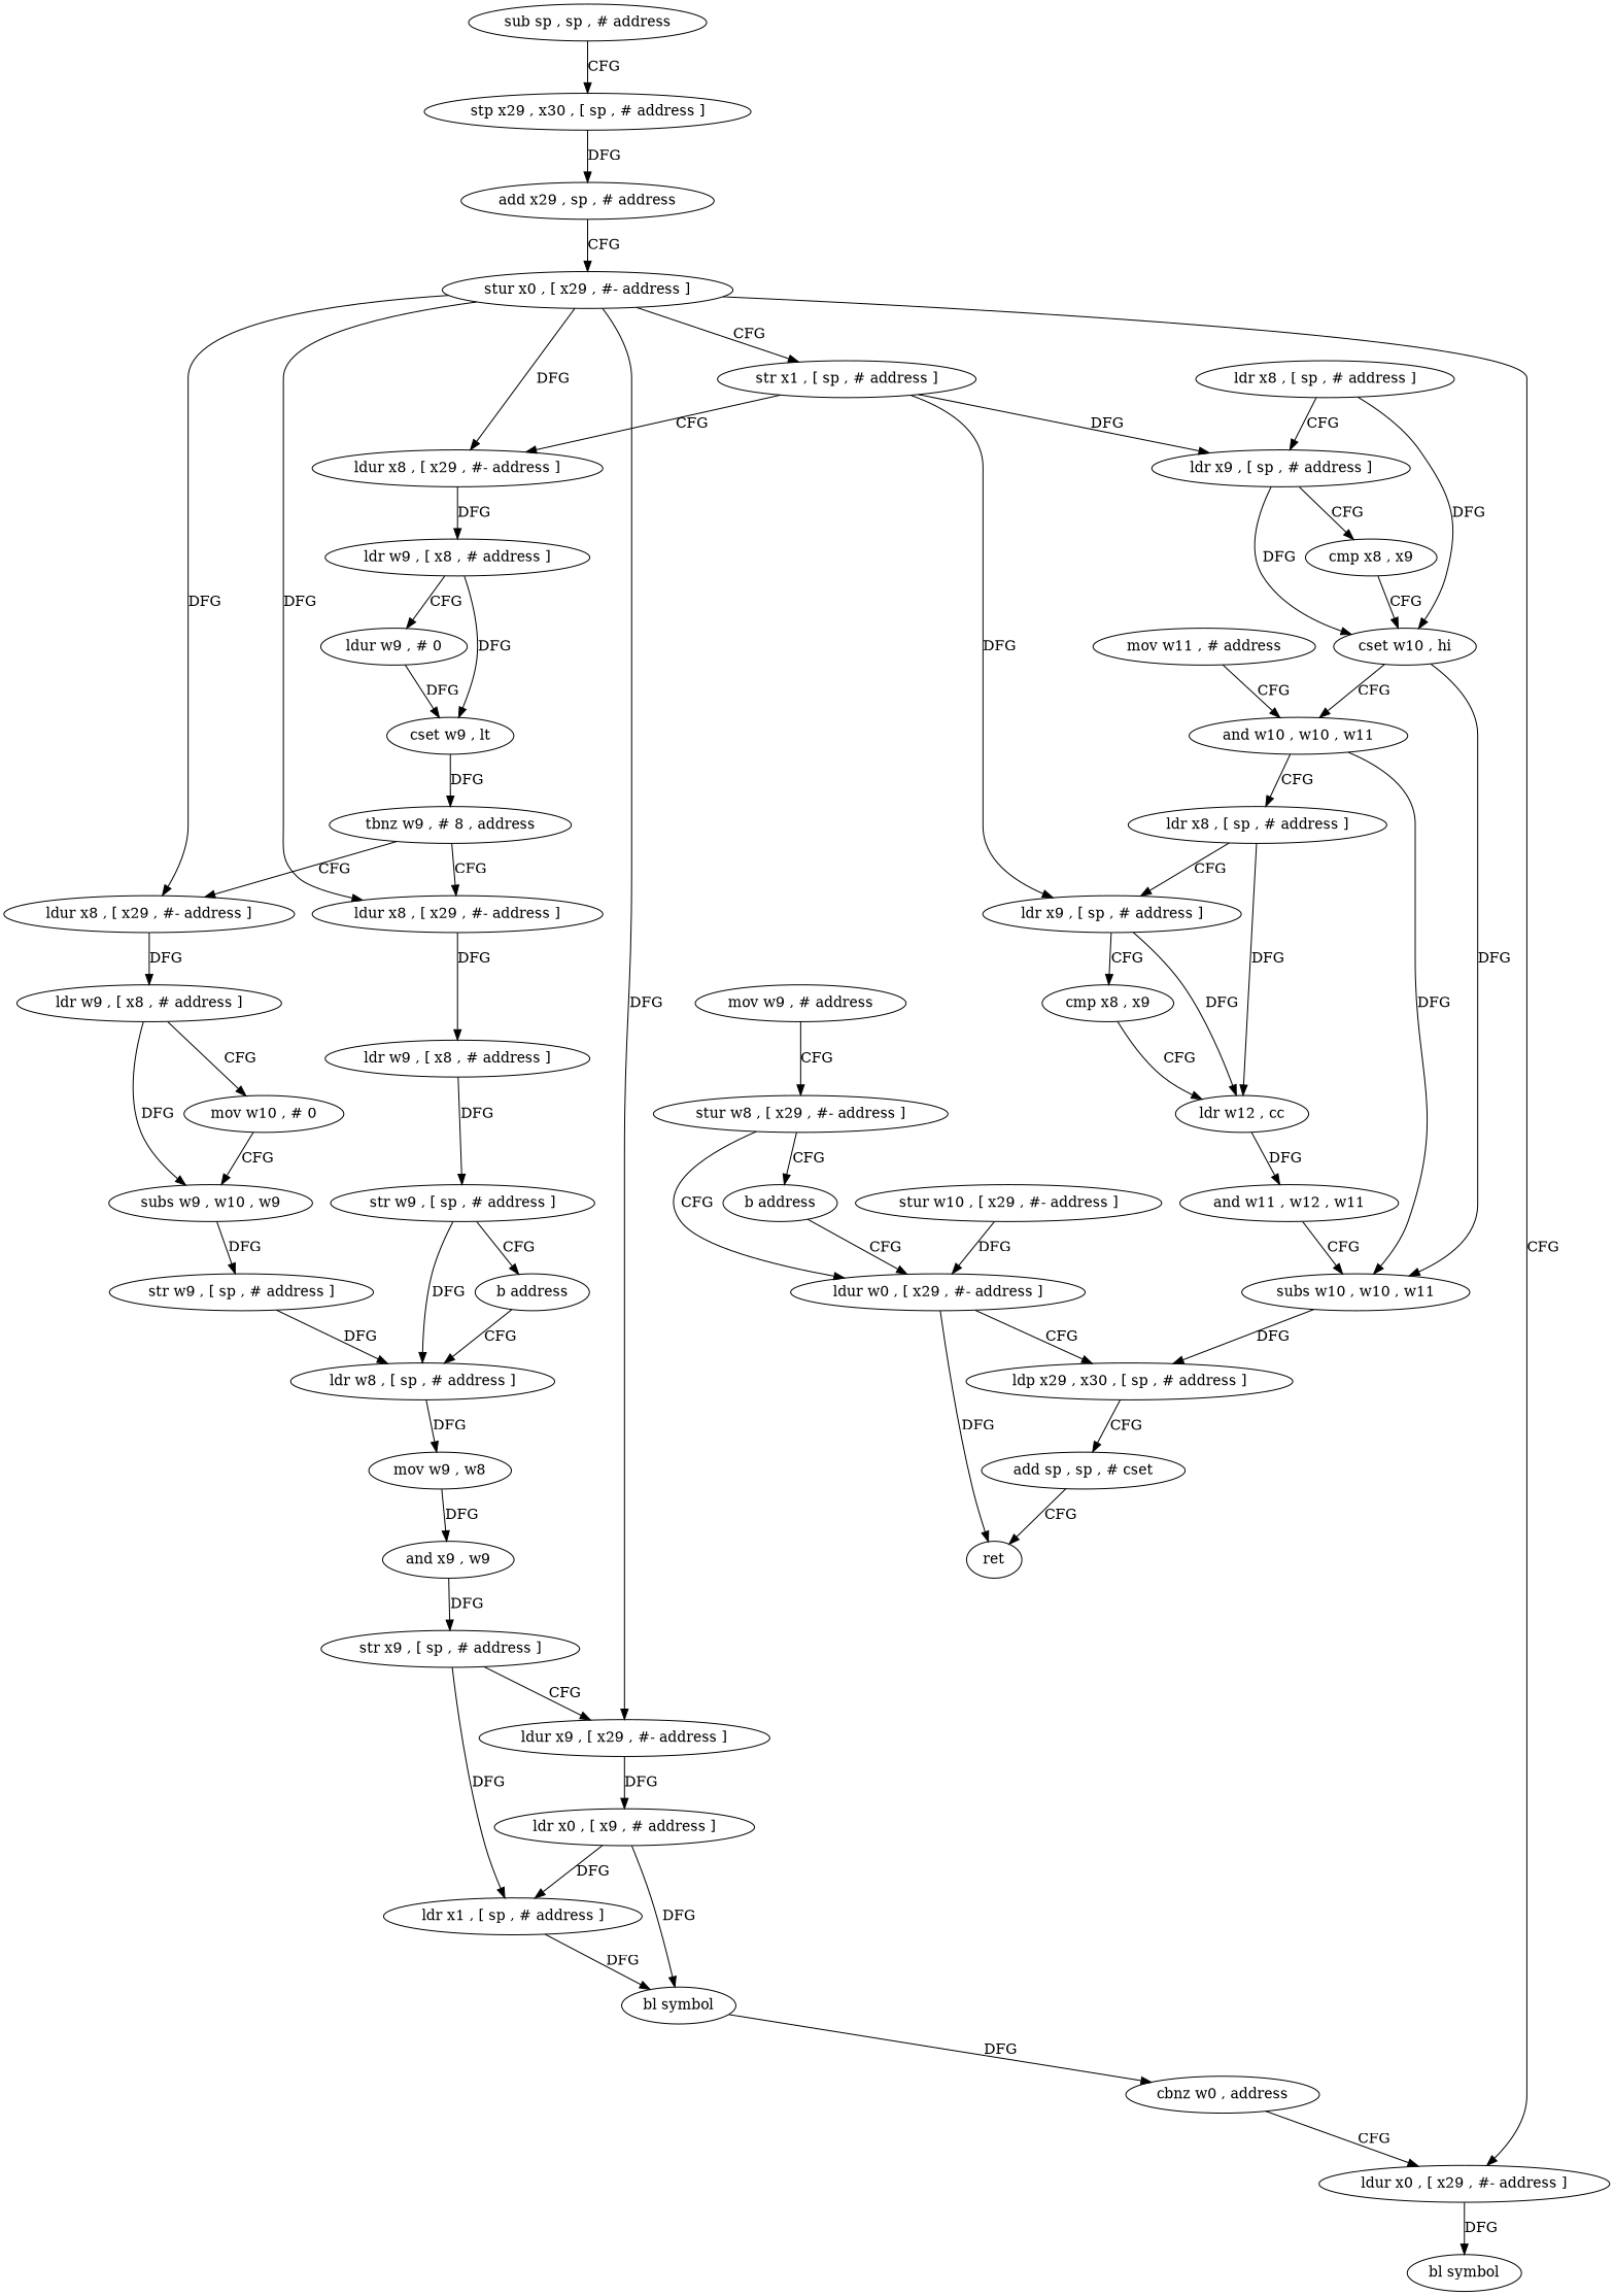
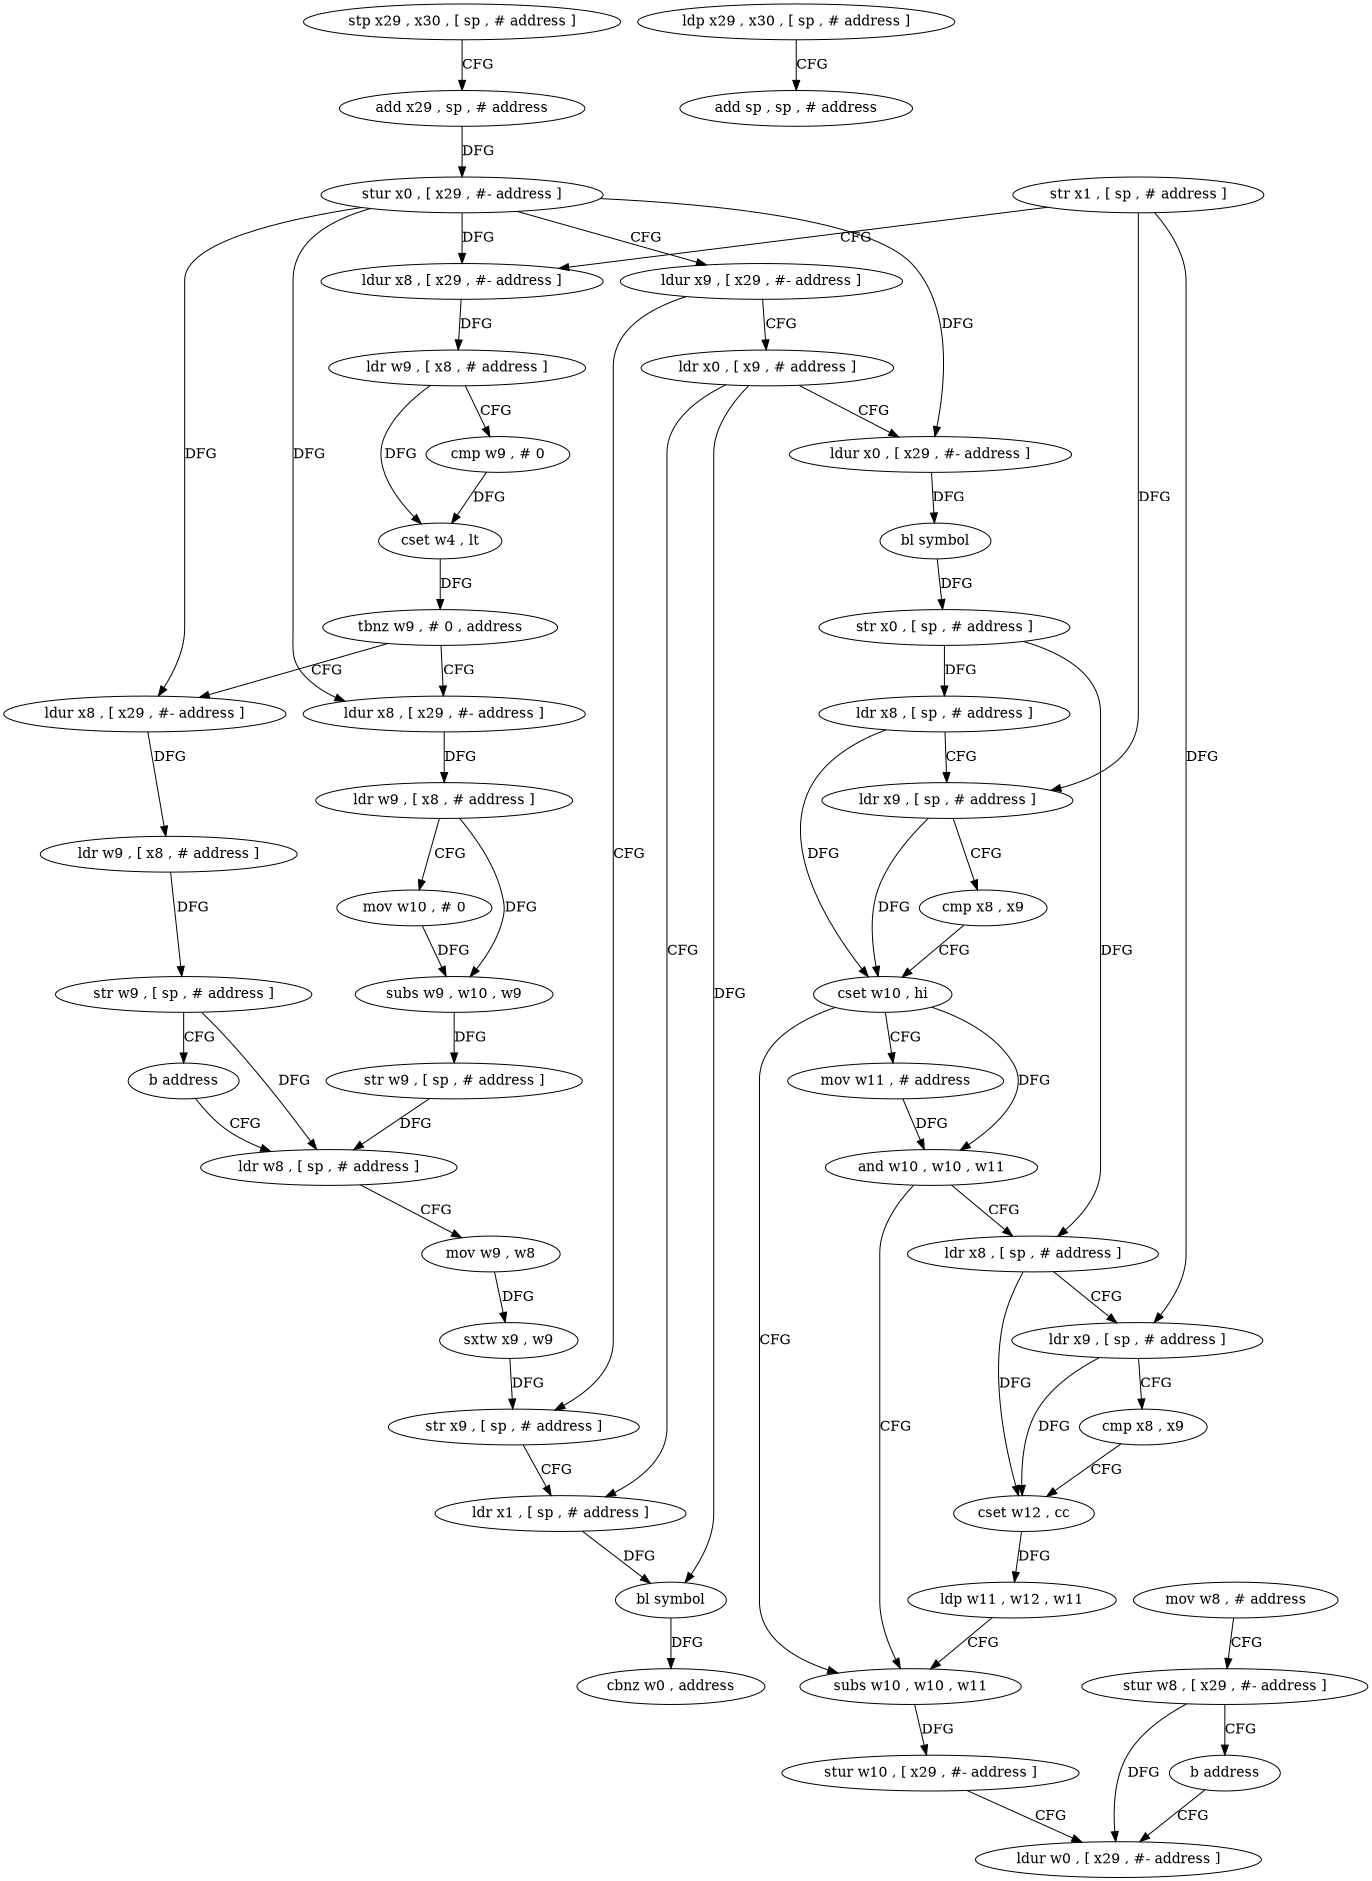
  digraph {
-   n1 [label="sub sp , sp , # address"]
    n2 [label="stp x29 , x30 , [ sp , # address ]"]
    n3 [label="add x29 , sp , # address"]
    n4 [label="stur x0 , [ x29 , #- address ]"]
    n5 [label="str x1 , [ sp , # address ]"]
    n6 [label="ldur x8 , [ x29 , #- address ]"]
    n7 [label="ldur x8 , [ x29 , #- address ]"]
    n8 [label="ldur x8 , [ x29 , #- address ]"]
    n9 [label="ldur x0 , [ x29 , #- address ]"]
    n10 [label="ldur x9 , [ x29 , #- address ]"]
    n11 [label="ldr x9 , [ sp , # address ]"]
    n12 [label="ldr x9 , [ sp , # address ]"]
    n13 [label="ldr w9 , [ x8 , # address ]"]
    n14 [label="ldr w9 , [ x8 , # address ]"]
    n15 [label="ldr w9 , [ x8 , # address ]"]
    n16 [label="bl symbol"]
    n17 [label="ldr x0 , [ x9 , # address ]"]
    n18 [label="cset w10 , hi"]
    n19 [label="cmp x8 , x9"]
-   n20 [label="ldr w12 , cc"]
+   n20 [label="cset w12 , cc"]
    n21 [label="cmp x8 , x9"]
-   n22 [label="ldur w9 , # 0"]
-   n23 [label="cset w9 , lt"]
-   n24 [label="tbnz w9 , # 8 , address"]
+   n22 [label="cmp w9 , # 0"]
+   n23 [label="cset w4 , lt"]
+   n24 [label="tbnz w9 , # 0 , address"]
    n25 [label="mov w10 , # 0"]
    n26 [label="subs w9 , w10 , w9"]
    n27 [label="str w9 , [ sp , # address ]"]
    n28 [label="str w9 , [ sp , # address ]"]
    n29 [label="ldr w8 , [ sp , # address ]"]
    n30 [label="mov w9 , w8"]
-   n31 [label="and x9 , w9"]
+   n31 [label="sxtw x9 , w9"]
    n32 [label="b address"]
+   n33 [label="str x0 , [ sp , # address ]"]
    n34 [label="ldr x8 , [ sp , # address ]"]
    n35 [label="ldr x8 , [ sp , # address ]"]
    n36 [label="mov w11 , # address"]
    n37 [label="and w10 , w10 , w11"]
    n38 [label="subs w10 , w10 , w11"]
    n39 [label="stur w10 , [ x29 , #- address ]"]
-   n40 [label="and w11 , w12 , w11"]
+   n40 [label="ldp w11 , w12 , w11"]
    n41 [label="ldur w0 , [ x29 , #- address ]"]
    n42 [label="ldp x29 , x30 , [ sp , # address ]"]
-   n43 [label=ret]
-   n44 [label="add sp , sp , # cset"]
-   n45 [label="mov w9 , # address"]
+   n44 [label="add sp , sp , # address"]
+   n45 [label="mov w8 , # address"]
    n46 [label="stur w8 , [ x29 , #- address ]"]
    n47 [label="b address"]
    n48 [label="str x9 , [ sp , # address ]"]
    n49 [label="ldr x1 , [ sp , # address ]"]
    n50 [label="bl symbol"]
    n51 [label="cbnz w0 , address"]
-   n1 -> n2 [label=CFG]
-   n2 -> n3 [label=DFG]
-   n3 -> n4 [label=CFG]
-   n4 -> n5 [label=CFG]
+   n2 -> n3 [label=CFG]
+   n3 -> n4 [label=DFG]
    n4 -> n6 [label=DFG]
    n4 -> n7 [label=DFG]
    n4 -> n8 [label=DFG]
-   n4 -> n9 [label=CFG]
-   n4 -> n10 [label=DFG]
+   n4 -> n9 [label=DFG]
+   n4 -> n10 [label=CFG]
    n5 -> n6 [label=CFG]
    n5 -> n11 [label=DFG]
    n5 -> n12 [label=DFG]
    n6 -> n13 [label=DFG]
    n7 -> n14 [label=DFG]
    n8 -> n15 [label=DFG]
    n9 -> n16 [label=DFG]
-   n10 -> n17 [label=DFG]
+   n10 -> n17 [label=CFG]
    n11 -> n18 [label=DFG]
    n11 -> n19 [label=CFG]
    n12 -> n20 [label=DFG]
    n12 -> n21 [label=CFG]
    n13 -> n22 [label=CFG]
    n13 -> n23 [label=DFG]
    n14 -> n25 [label=CFG]
    n14 -> n26 [label=DFG]
    n15 -> n27 [label=DFG]
-   n17 -> n49 [label=DFG]
+   n16 -> n33 [label=DFG]
+   n17 -> n49 [label=CFG]
    n17 -> n50 [label=DFG]
-   n18 -> n37 [label=CFG]
-   n18 -> n38 [label=DFG]
+   n18 -> n36 [label=CFG]
+   n18 -> n37 [label=DFG]
+   n18 -> n38 [label=CFG]
    n19 -> n18 [label=CFG]
    n20 -> n40 [label=DFG]
    n21 -> n20 [label=CFG]
    n22 -> n23 [label=DFG]
    n23 -> n24 [label=DFG]
    n24 -> n7 [label=CFG]
    n24 -> n8 [label=CFG]
-   n25 -> n26 [label=CFG]
+   n25 -> n26 [label=DFG]
    n26 -> n28 [label=DFG]
    n27 -> n29 [label=DFG]
    n27 -> n32 [label=CFG]
    n28 -> n29 [label=DFG]
-   n29 -> n30 [label=DFG]
+   n29 -> n30 [label=CFG]
    n30 -> n31 [label=DFG]
    n31 -> n48 [label=DFG]
    n32 -> n29 [label=CFG]
+   n33 -> n34 [label=DFG]
+   n33 -> n35 [label=DFG]
    n34 -> n11 [label=CFG]
    n34 -> n18 [label=DFG]
    n35 -> n12 [label=CFG]
    n35 -> n20 [label=DFG]
-   n36 -> n37 [label=CFG]
+   n36 -> n37 [label=DFG]
    n37 -> n35 [label=CFG]
-   n37 -> n38 [label=DFG]
-   n38 -> n42 [label=DFG]
-   n39 -> n41 [label=DFG]
+   n37 -> n38 [label=CFG]
+   n38 -> n39 [label=DFG]
+   n39 -> n41 [label=CFG]
    n40 -> n38 [label=CFG]
-   n41 -> n42 [label=CFG]
-   n41 -> n43 [label=DFG]
    n42 -> n44 [label=CFG]
-   n44 -> n43 [label=CFG]
    n45 -> n46 [label=CFG]
-   n46 -> n41 [label=CFG]
+   n46 -> n41 [label=DFG]
    n46 -> n47 [label=CFG]
    n47 -> n41 [label=CFG]
-   n48 -> n10 [label=CFG]
-   n48 -> n49 [label=DFG]
+   n10 -> n48 [label=CFG]
+   n48 -> n49 [label=CFG]
    n49 -> n50 [label=DFG]
    n50 -> n51 [label=DFG]
-   n51 -> n9 [label=CFG]
+   n17 -> n9 [label=CFG]
  }
